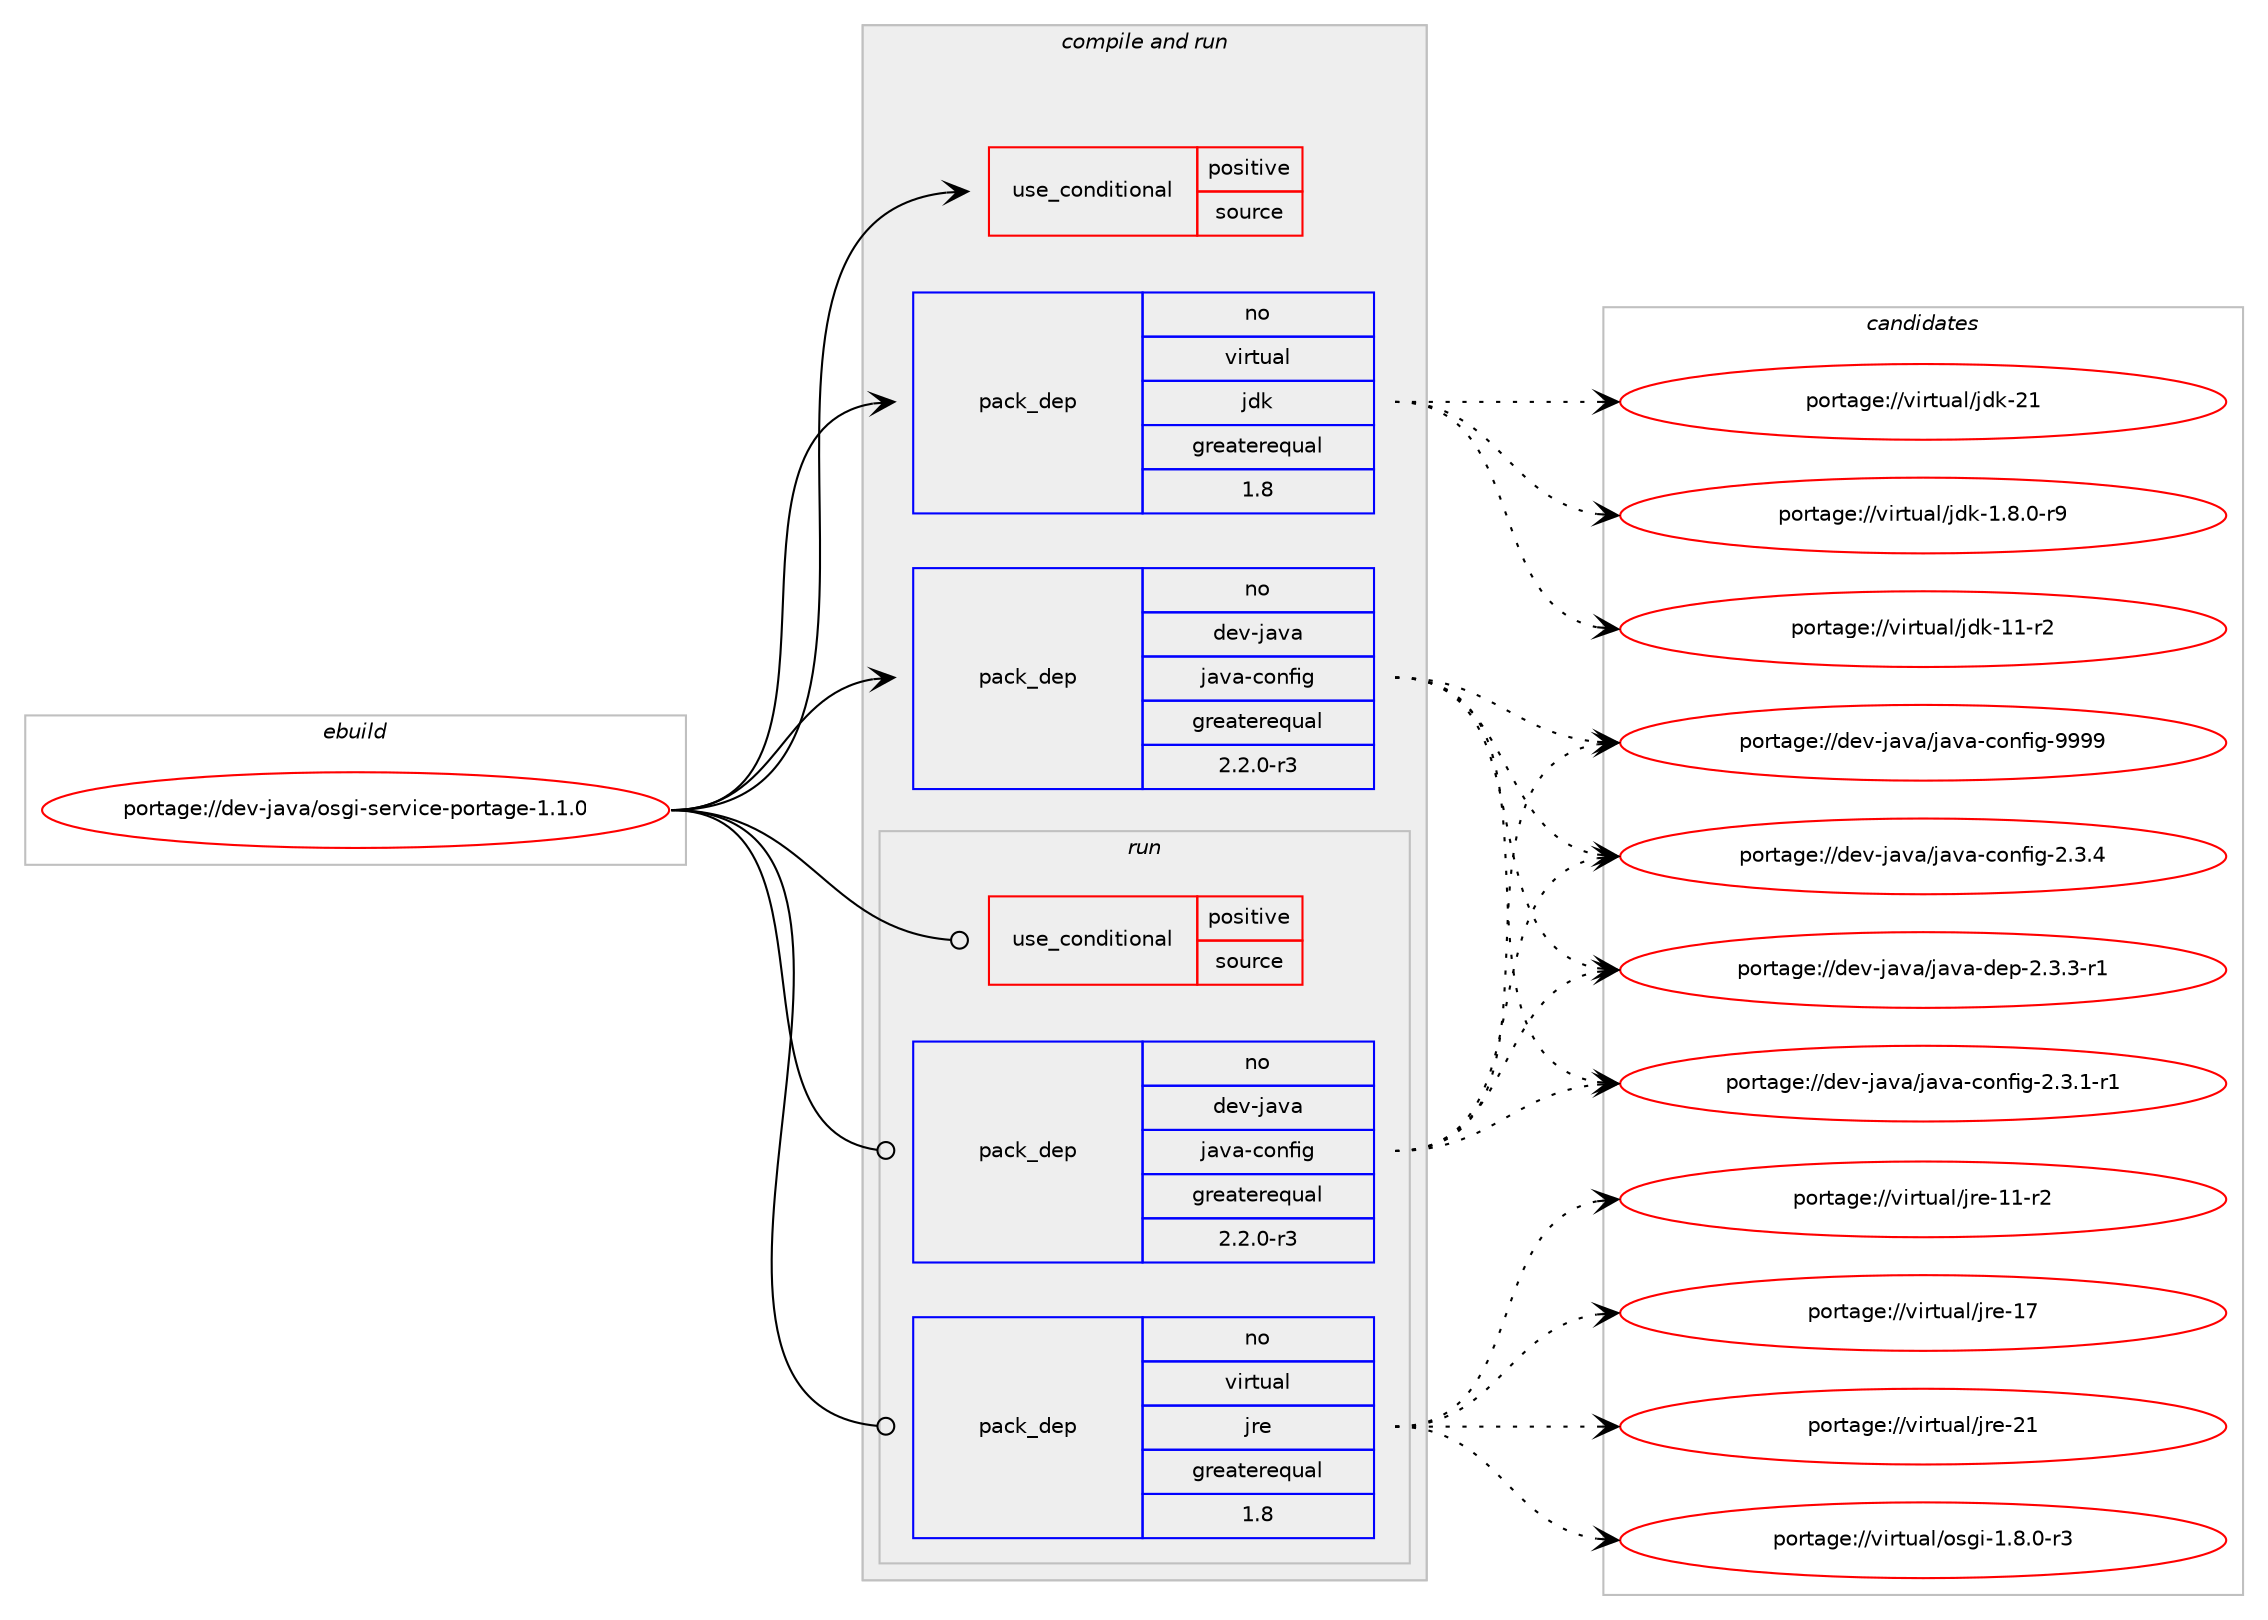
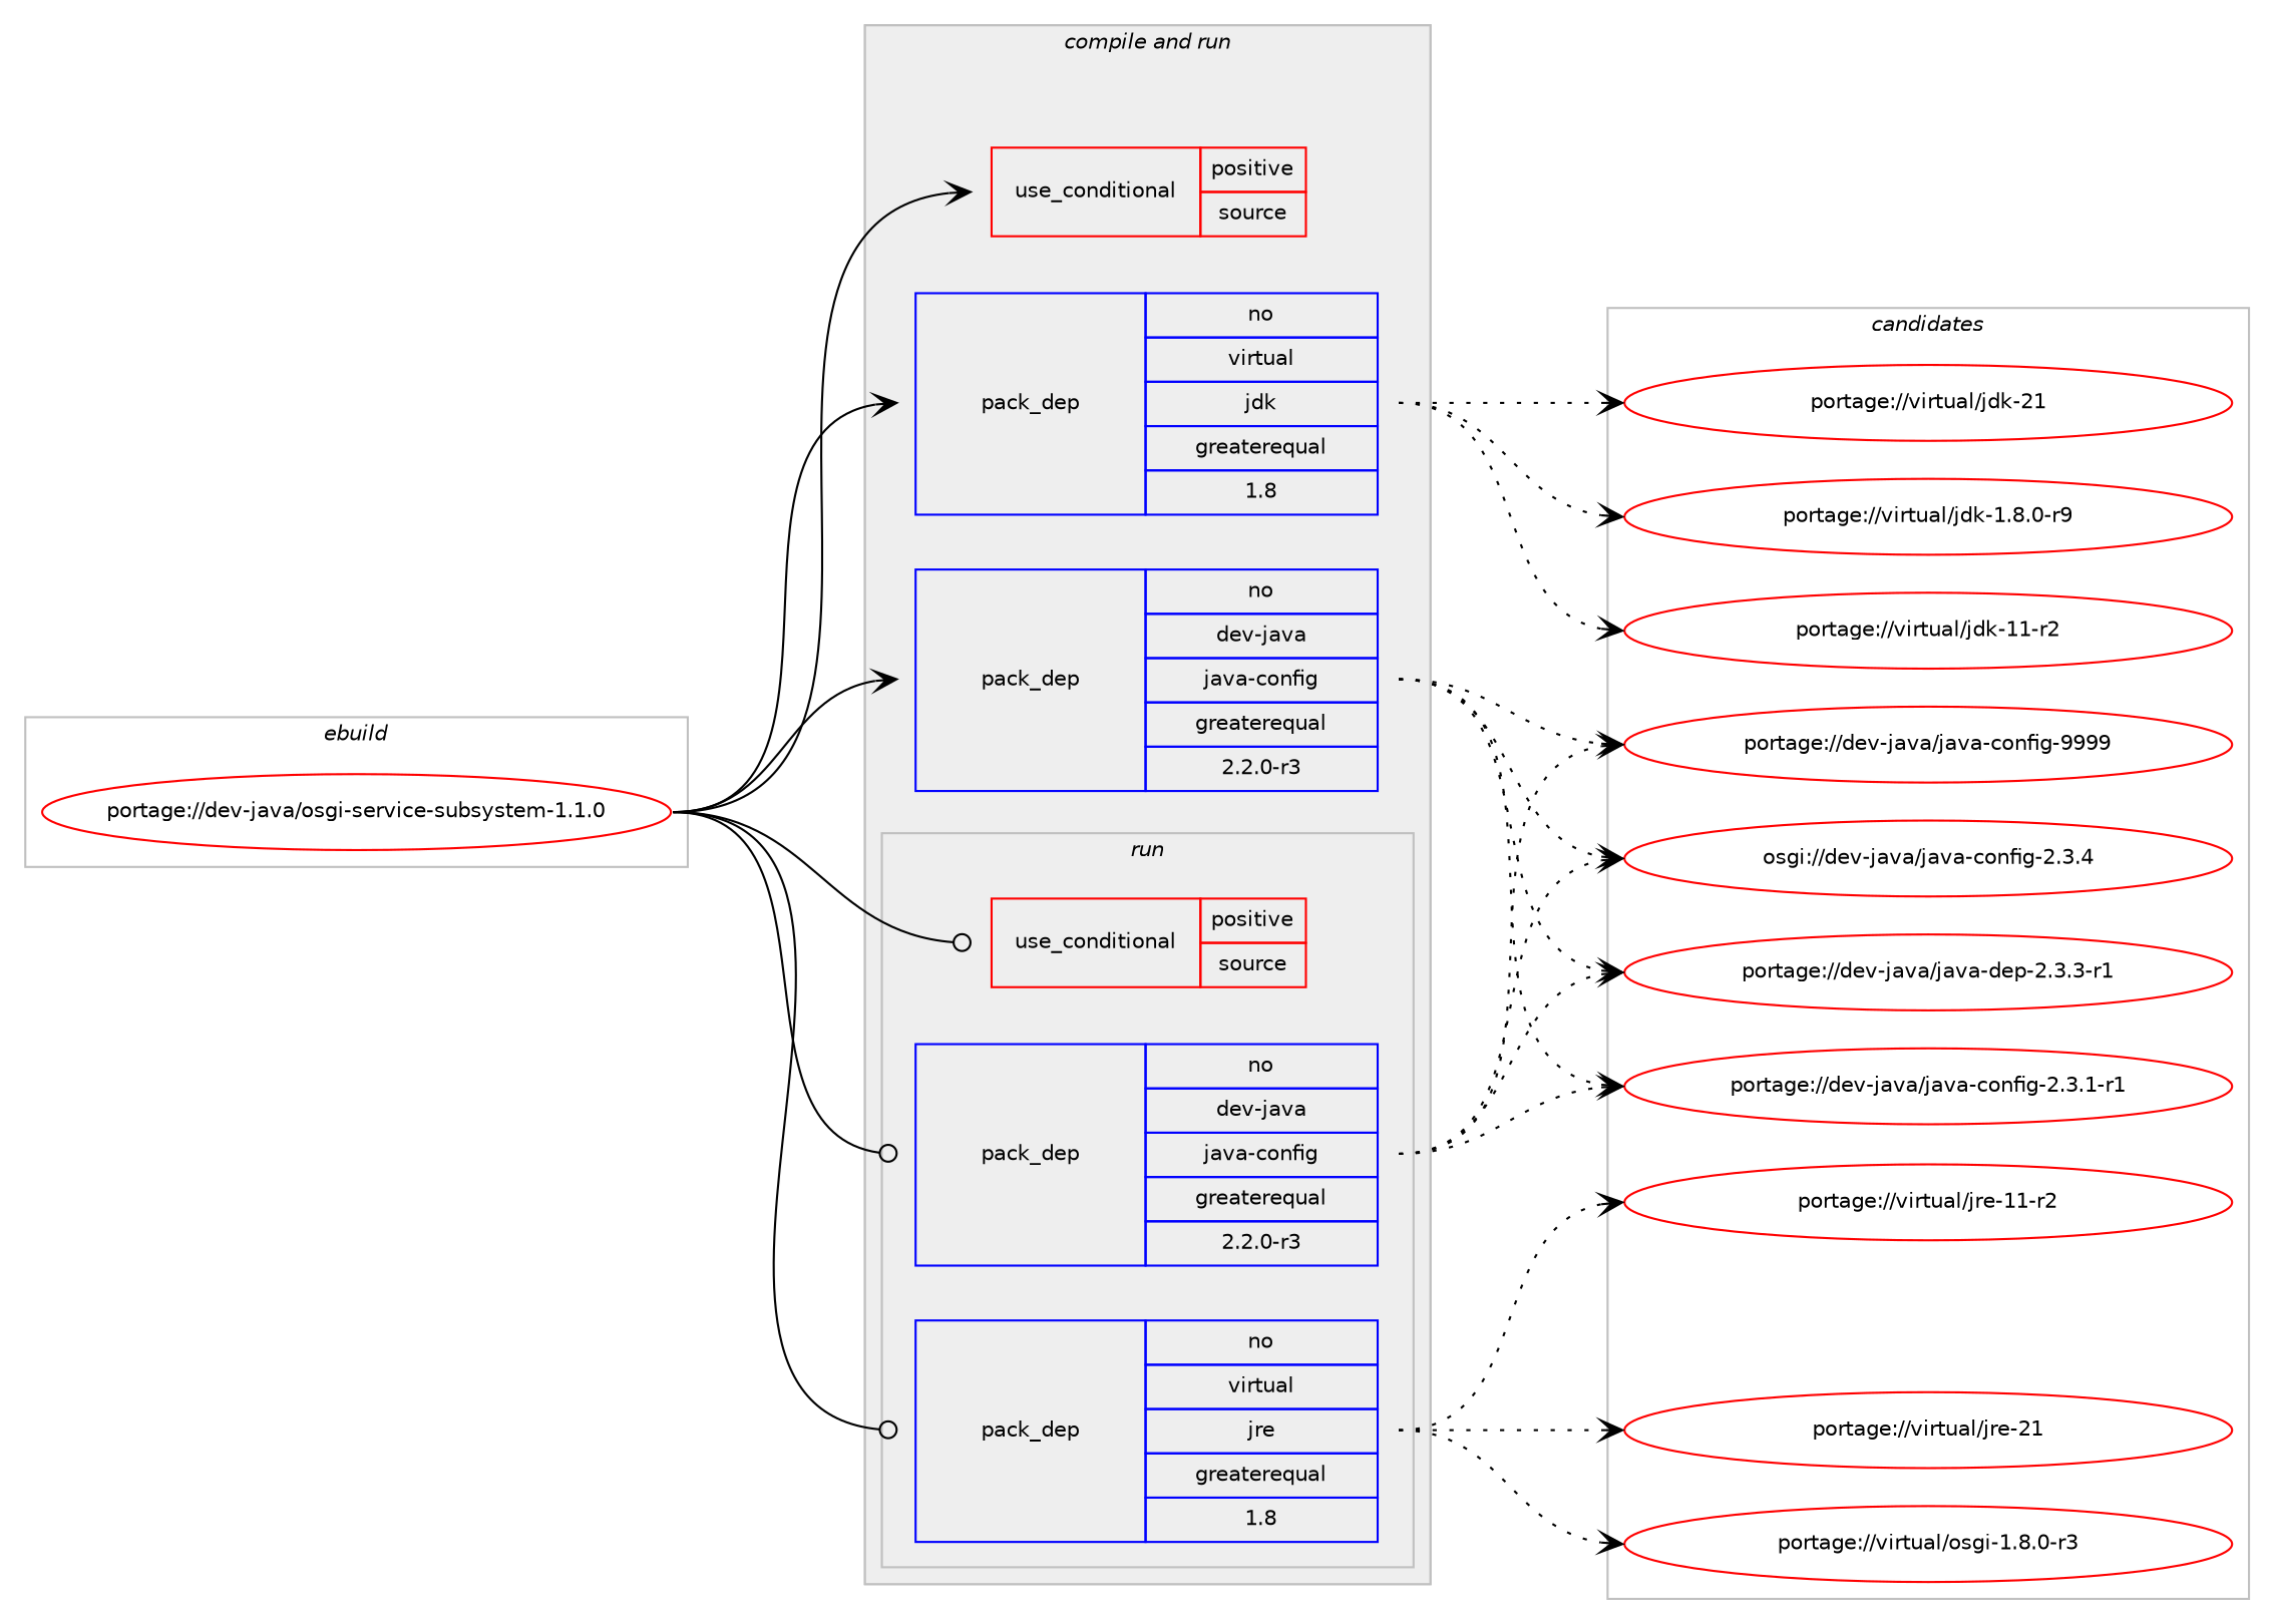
  digraph {
    compound=true
    concentrate=true
    fontname=Helvetica
    fontsize=10
    newrank=true
    rankdir=LR
    ranksep=1.5
    node [color=red fontname=Helvetica fontsize=10]
    edge [arrowhead=vee headport=w style=dotted tailport=e weight=100]
-   n1 [label="portage://dev-java/osgi-service-portage-1.1.0" width=4]
+   n1 [label="portage://dev-java/osgi-service-subsystem-1.1.0" width=4]
    n2 [label=<<TABLE BORDER="0" CELLBORDER="1" CELLSPACING="0" CELLPADDING="4"><TR><TD ROWSPAN="3" CELLPADDING="10">use_conditional</TD></TR><TR><TD>positive</TD></TR><TR><TD>source</TD></TR></TABLE>> shape=none]
    n3 [color=blue label=<<TABLE BORDER="0" CELLBORDER="1" CELLSPACING="0" CELLPADDING="4" WIDTH="220"><TR><TD ROWSPAN="6" CELLPADDING="30">pack_dep</TD></TR><TR><TD WIDTH="110">no</TD></TR><TR><TD>dev-java</TD></TR><TR><TD>java-config</TD></TR><TR><TD>greaterequal</TD></TR><TR><TD>2.2.0-r3</TD></TR></TABLE>> shape=none]
    n4 [color=blue label=<<TABLE BORDER="0" CELLBORDER="1" CELLSPACING="0" CELLPADDING="4" WIDTH="220"><TR><TD ROWSPAN="6" CELLPADDING="30">pack_dep</TD></TR><TR><TD WIDTH="110">no</TD></TR><TR><TD>virtual</TD></TR><TR><TD>jdk</TD></TR><TR><TD>greaterequal</TD></TR><TR><TD>1.8</TD></TR></TABLE>> shape=none]
    n5 [label=<<TABLE BORDER="0" CELLBORDER="1" CELLSPACING="0" CELLPADDING="4"><TR><TD ROWSPAN="3" CELLPADDING="10">use_conditional</TD></TR><TR><TD>positive</TD></TR><TR><TD>source</TD></TR></TABLE>> shape=none]
    n6 [color=blue label=<<TABLE BORDER="0" CELLBORDER="1" CELLSPACING="0" CELLPADDING="4" WIDTH="220"><TR><TD ROWSPAN="6" CELLPADDING="30">pack_dep</TD></TR><TR><TD WIDTH="110">no</TD></TR><TR><TD>dev-java</TD></TR><TR><TD>java-config</TD></TR><TR><TD>greaterequal</TD></TR><TR><TD>2.2.0-r3</TD></TR></TABLE>> shape=none]
    n7 [color=blue label=<<TABLE BORDER="0" CELLBORDER="1" CELLSPACING="0" CELLPADDING="4" WIDTH="220"><TR><TD ROWSPAN="6" CELLPADDING="30">pack_dep</TD></TR><TR><TD WIDTH="110">no</TD></TR><TR><TD>virtual</TD></TR><TR><TD>jre</TD></TR><TR><TD>greaterequal</TD></TR><TR><TD>1.8</TD></TR></TABLE>> shape=none]
    n8 [label="portage://dev-java/java-config-2.3.1-r1" width=4]
    n9 [label="portage://dev-java/java-dep-2.3.3-r1" width=4]
-   n10 [label="portage://dev-java/java-config-2.3.4" width=4]
+   n10 [label="osgi://dev-java/java-config-2.3.4" width=4]
    n11 [label="portage://dev-java/java-config-9999" width=4]
    n12 [label="portage://virtual/jdk-1.8.0-r9" width=4]
    n13 [label="portage://virtual/jdk-11-r2" width=4]
    n14 [label="portage://virtual/jdk-21" width=4]
    n15 [label="portage://virtual/osgi-1.8.0-r3" width=4]
    n16 [label="portage://virtual/jre-11-r2" width=4]
-   n17 [label="portage://virtual/jre-17" width=4]
    n18 [label="portage://virtual/jre-21" width=4]
    subgraph cluster_1 {
      color=gray
      label=<<i>ebuild</i>>
      rank=same
      n1
    }
    subgraph cluster_2 {
      color=gray
      label=<<i>dependencies</i>>
      subgraph cluster_3 {
        color=gray
        fillcolor="#eeeeee"
        label=<<i>compile</i>>
        style=filled
        subgraph sub_4 {
          color=gray
          fillcolor="#eeeeee"
          label=<<i>compile</i>>
          style=filled
          n2
        }
        subgraph sub_5 {
          color=gray
          fillcolor="#eeeeee"
          label=<<i>compile</i>>
          style=filled
          n3
        }
        subgraph sub_6 {
          color=gray
          fillcolor="#eeeeee"
          label=<<i>compile</i>>
          style=filled
          n4
        }
      }
      subgraph cluster_7 {
        color=gray
        fillcolor="#eeeeee"
        label=<<i>compile and run</i>>
        style=filled
      }
      subgraph cluster_8 {
        color=gray
        fillcolor="#eeeeee"
        label=<<i>run</i>>
        style=filled
        subgraph sub_9 {
          color=gray
          fillcolor="#eeeeee"
          label=<<i>run</i>>
          style=filled
          n5
        }
        subgraph sub_10 {
          color=gray
          fillcolor="#eeeeee"
          label=<<i>run</i>>
          style=filled
          n6
        }
        subgraph sub_11 {
          color=gray
          fillcolor="#eeeeee"
          label=<<i>run</i>>
          style=filled
          n7
        }
      }
    }
    subgraph cluster_12 {
      color=gray
      label=<<i>candidates</i>>
      rank=same
      subgraph sub_13 {
        color=black
        label=<<i>candidates</i>>
        nodesep=1
        rank=same
        n8
        n9
        n10
        n11
      }
      subgraph sub_14 {
        color=black
        label=<<i>candidates</i>>
        nodesep=1
        rank=same
        n12
        n13
        n14
      }
      subgraph sub_15 {
        color=black
        label=<<i>candidates</i>>
        nodesep=1
        rank=same
        n8
        n9
        n10
        n11
      }
      subgraph sub_16 {
        color=black
        label=<<i>candidates</i>>
        nodesep=1
        rank=same
        n15
        n16
-       n17
        n18
      }
    }
    n1 -> n2 [style=solid weight=20]
    n1 -> n3 [style=solid weight=20]
    n1 -> n4 [style=solid weight=20]
    n1 -> n5 [arrowhead=odot style=solid weight=20]
    n1 -> n6 [arrowhead=odot style=solid weight=20]
    n1 -> n7 [arrowhead=odot style=solid weight=20]
    n3 -> n8
    n3 -> n9
    n3 -> n10
    n3 -> n11
    n4 -> n12
    n4 -> n13
    n4 -> n14
    n6 -> n8
    n6 -> n9
    n6 -> n10
    n6 -> n11
    n7 -> n15
    n7 -> n16
-   n7 -> n17
    n7 -> n18
  }
